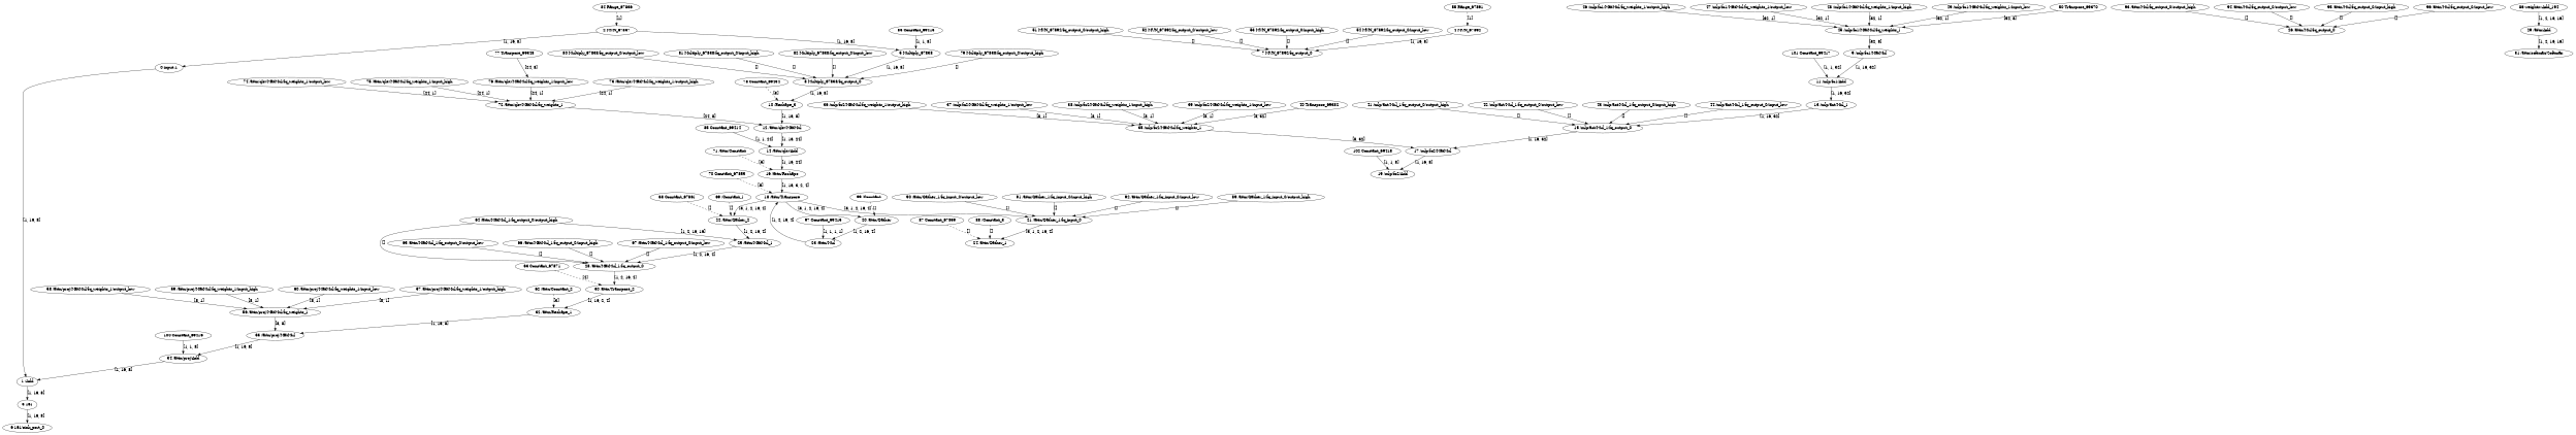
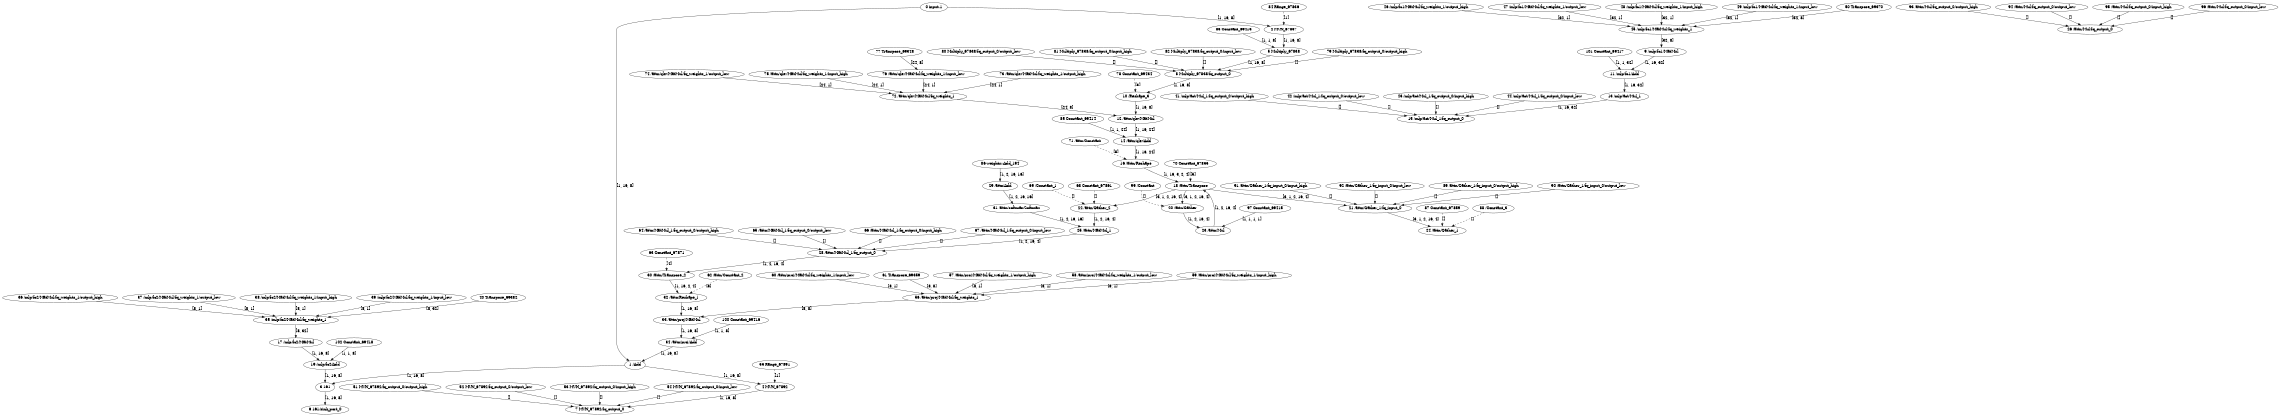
  strict digraph {
    node [type=Constant]
    edge [style=solid]
    "0 input.1" [type=Parameter]
    "1 /Add" [type=Add]
    "2 MVN_67837" [type=MVN]
    "3 161" [type=Add]
    "4 MVN_67892" [type=MVN]
    "5 Multiply_67838" [type=Multiply]
    "6 161/sink_port_0" [type=Result]
    "7 MVN_67892/fq_output_0" [type=FakeQuantize]
    "8 Multiply_67838/fq_output_0" [type=FakeQuantize]
    "10 /Reshape_3" [type=Reshape]
    "9 /mlp/fc1/MatMul" [type=MatMul]
    "11 /mlp/fc1/Add" [type=Add]
    "12 /attn/qkv/MatMul" [type=MatMul]
    "13 /mlp/act/Mul_1" [type=Gelu]
    "14 /attn/qkv/Add" [type=Add]
    "15 /mlp/act/Mul_1/fq_output_0" [type=FakeQuantize]
    "16 /attn/Reshape" [type=Reshape]
    "17 /mlp/fc2/MatMul" [type=MatMul]
    "18 /attn/Transpose" [type=Transpose]
    "19 /mlp/fc2/Add" [type=Add]
    "20 /attn/Gather" [type=Gather]
    "21 /attn/Gather_1/fq_input_0" [type=FakeQuantize]
    "22 /attn/Gather_2" [type=Gather]
    "23 /attn/Mul" [type=Multiply]
    "24 /attn/Gather_1" [type=Gather]
    "25 /attn/MatMul_1" [type=MatMul]
    "28 /attn/MatMul_1/fq_output_0" [type=FakeQuantize]
    "26 /attn/Mul/fq_output_0" [type=FakeQuantize]
    "30 /attn/Transpose_2" [type=Transpose]
    "29 /attn/Add" [type=Add]
    "31 /attn/softmax/Softmax" [type=Softmax]
    "32 /attn/Reshape_1" [type=Reshape]
    "33 /attn/proj/MatMul" [type=MatMul]
    "34 /attn/proj/Add" [type=Add]
    "35 /mlp/fc2/MatMul/fq_weights_1" [type=FakeQuantize]
    "36 /mlp/fc2/MatMul/fq_weights_1/output_high"
    "37 /mlp/fc2/MatMul/fq_weights_1/output_low"
    "38 /mlp/fc2/MatMul/fq_weights_1/input_high"
    "39 /mlp/fc2/MatMul/fq_weights_1/input_low"
    "40 Transpose_69382"
    "41 /mlp/act/Mul_1/fq_output_0/output_high"
    "42 /mlp/act/Mul_1/fq_output_0/output_low"
    "43 /mlp/act/Mul_1/fq_output_0/input_high"
    "44 /mlp/act/Mul_1/fq_output_0/input_low"
    "45 /mlp/fc1/MatMul/fq_weights_1" [type=FakeQuantize]
    "46 /mlp/fc1/MatMul/fq_weights_1/output_high"
    "47 /mlp/fc1/MatMul/fq_weights_1/output_low"
    "48 /mlp/fc1/MatMul/fq_weights_1/input_high"
    "49 /mlp/fc1/MatMul/fq_weights_1/input_low"
    "50 Transpose_69370"
    "51 MVN_67892/fq_output_0/output_high"
    "52 MVN_67892/fq_output_0/output_low"
    "53 MVN_67892/fq_output_0/input_high"
    "54 MVN_67892/fq_output_0/input_low"
    "55 Range_67891"
    "56 /attn/proj/MatMul/fq_weights_1" [type=FakeQuantize]
    "57 /attn/proj/MatMul/fq_weights_1/output_high"
    "58 /attn/proj/MatMul/fq_weights_1/output_low"
    "59 /attn/proj/MatMul/fq_weights_1/input_high"
    "60 /attn/proj/MatMul/fq_weights_1/input_low"
+   "61 Transpose_69359"
    "62 /attn/Constant_2"
    "63 Constant_67871"
    "64 /attn/MatMul_1/fq_output_0/output_high"
    "65 /attn/MatMul_1/fq_output_0/output_low"
    "66 /attn/MatMul_1/fq_output_0/input_high"
    "67 /attn/MatMul_1/fq_output_0/input_low"
    "68 Constant_67861"
    "69 /Constant_1"
    "70 Constant_67855"
    "71 /attn/Constant"
    "72 /attn/qkv/MatMul/fq_weights_1" [type=FakeQuantize]
    "73 /attn/qkv/MatMul/fq_weights_1/output_high"
    "74 /attn/qkv/MatMul/fq_weights_1/output_low"
    "75 /attn/qkv/MatMul/fq_weights_1/input_high"
    "76 /attn/qkv/MatMul/fq_weights_1/input_low"
    "77 Transpose_69348"
    "78 Constant_69434"
    "79 Multiply_67838/fq_output_0/output_high"
    "80 Multiply_67838/fq_output_0/output_low"
    "81 Multiply_67838/fq_output_0/input_high"
    "82 Multiply_67838/fq_output_0/input_low"
    "83 Constant_69413"
    "84 Range_67836"
    "85 Constant_69414"
    n86 [label="86 weights::Add_194"]
    "87 Constant_67859"
    "88 /Constant_3"
    "89 /attn/Gather_1/fq_input_0/output_high"
    "90 /attn/Gather_1/fq_input_0/output_low"
    "91 /attn/Gather_1/fq_input_0/input_high"
    "92 /attn/Gather_1/fq_input_0/input_low"
    "93 /attn/Mul/fq_output_0/output_high"
    "94 /attn/Mul/fq_output_0/output_low"
    "95 /attn/Mul/fq_output_0/input_high"
    "96 /attn/Mul/fq_output_0/input_low"
    "97 Constant_69415"
    "99 /Constant"
    "100 Constant_69416"
    "101 Constant_69417"
    "102 Constant_69418"
    "0 input.1" -> "1 /Add" [label="[1, 16, 8]"]
-   "2 MVN_67837" -> "0 input.1" [label="[1, 16, 8]"]
+   "0 input.1" -> "2 MVN_67837" [label="[1, 16, 8]"]
    "1 /Add" -> "3 161" [label="[1, 16, 8]"]
+   "1 /Add" -> "4 MVN_67892" [label="[1, 16, 8]"]
    "2 MVN_67837" -> "5 Multiply_67838" [label="[1, 16, 8]"]
    "3 161" -> "6 161/sink_port_0" [label="[1, 16, 8]"]
    "4 MVN_67892" -> "7 MVN_67892/fq_output_0" [label="[1, 16, 8]"]
    "5 Multiply_67838" -> "8 Multiply_67838/fq_output_0" [label="[1, 16, 8]"]
    "8 Multiply_67838/fq_output_0" -> "10 /Reshape_3" [label="[1, 16, 8]"]
    "10 /Reshape_3" -> "12 /attn/qkv/MatMul" [label="[1, 16, 8]"]
    "9 /mlp/fc1/MatMul" -> "11 /mlp/fc1/Add" [label="[1, 16, 32]"]
    "11 /mlp/fc1/Add" -> "13 /mlp/act/Mul_1" [label="[1, 16, 32]"]
    "12 /attn/qkv/MatMul" -> "14 /attn/qkv/Add" [label="[1, 16, 24]"]
    "13 /mlp/act/Mul_1" -> "15 /mlp/act/Mul_1/fq_output_0" [label="[1, 16, 32]"]
    "14 /attn/qkv/Add" -> "16 /attn/Reshape" [label="[1, 16, 24]"]
-   "15 /mlp/act/Mul_1/fq_output_0" -> "17 /mlp/fc2/MatMul" [label="[1, 16, 32]"]
    "16 /attn/Reshape" -> "18 /attn/Transpose" [label="[1, 16, 3, 2, 4]"]
    "17 /mlp/fc2/MatMul" -> "19 /mlp/fc2/Add" [label="[1, 16, 8]"]
    "18 /attn/Transpose" -> "20 /attn/Gather" [label="[3, 1, 2, 16, 4]"]
    "18 /attn/Transpose" -> "21 /attn/Gather_1/fq_input_0" [label="[3, 1, 2, 16, 4]"]
    "18 /attn/Transpose" -> "22 /attn/Gather_2" [label="[3, 1, 2, 16, 4]"]
+   "19 /mlp/fc2/Add" -> "3 161" [label="[1, 16, 8]"]
    "20 /attn/Gather" -> "23 /attn/Mul" [label="[1, 2, 16, 4]"]
    "21 /attn/Gather_1/fq_input_0" -> "24 /attn/Gather_1" [label="[3, 1, 2, 16, 4]"]
    "22 /attn/Gather_2" -> "25 /attn/MatMul_1" [label="[1, 2, 16, 4]"]
    "23 /attn/Mul" -> "18 /attn/Transpose" [label="[1, 2, 16, 4]"]
    "25 /attn/MatMul_1" -> "28 /attn/MatMul_1/fq_output_0" [label="[1, 2, 16, 4]"]
    "28 /attn/MatMul_1/fq_output_0" -> "30 /attn/Transpose_2" [label="[1, 2, 16, 4]"]
    "30 /attn/Transpose_2" -> "32 /attn/Reshape_1" [label="[1, 16, 2, 4]"]
    "29 /attn/Add" -> "31 /attn/softmax/Softmax" [label="[1, 2, 16, 16]"]
-   "64 /attn/MatMul_1/fq_output_0/output_high" -> "25 /attn/MatMul_1" [label="[1, 2, 16, 16]"]
+   "31 /attn/softmax/Softmax" -> "25 /attn/MatMul_1" [label="[1, 2, 16, 16]"]
    "32 /attn/Reshape_1" -> "33 /attn/proj/MatMul" [label="[1, 16, 8]"]
    "33 /attn/proj/MatMul" -> "34 /attn/proj/Add" [label="[1, 16, 8]"]
    "34 /attn/proj/Add" -> "1 /Add" [label="[1, 16, 8]"]
    "35 /mlp/fc2/MatMul/fq_weights_1" -> "17 /mlp/fc2/MatMul" [label="[8, 32]"]
    "36 /mlp/fc2/MatMul/fq_weights_1/output_high" -> "35 /mlp/fc2/MatMul/fq_weights_1" [label="[8, 1]"]
    "37 /mlp/fc2/MatMul/fq_weights_1/output_low" -> "35 /mlp/fc2/MatMul/fq_weights_1" [label="[8, 1]"]
    "38 /mlp/fc2/MatMul/fq_weights_1/input_high" -> "35 /mlp/fc2/MatMul/fq_weights_1" [label="[8, 1]"]
    "39 /mlp/fc2/MatMul/fq_weights_1/input_low" -> "35 /mlp/fc2/MatMul/fq_weights_1" [label="[8, 1]"]
    "40 Transpose_69382" -> "35 /mlp/fc2/MatMul/fq_weights_1" [label="[8, 32]"]
    "41 /mlp/act/Mul_1/fq_output_0/output_high" -> "15 /mlp/act/Mul_1/fq_output_0" [label="[]"]
    "42 /mlp/act/Mul_1/fq_output_0/output_low" -> "15 /mlp/act/Mul_1/fq_output_0" [label="[]"]
    "43 /mlp/act/Mul_1/fq_output_0/input_high" -> "15 /mlp/act/Mul_1/fq_output_0" [label="[]"]
    "44 /mlp/act/Mul_1/fq_output_0/input_low" -> "15 /mlp/act/Mul_1/fq_output_0" [label="[]"]
    "45 /mlp/fc1/MatMul/fq_weights_1" -> "9 /mlp/fc1/MatMul" [label="[32, 8]"]
    "46 /mlp/fc1/MatMul/fq_weights_1/output_high" -> "45 /mlp/fc1/MatMul/fq_weights_1" [label="[32, 1]"]
    "47 /mlp/fc1/MatMul/fq_weights_1/output_low" -> "45 /mlp/fc1/MatMul/fq_weights_1" [label="[32, 1]"]
    "48 /mlp/fc1/MatMul/fq_weights_1/input_high" -> "45 /mlp/fc1/MatMul/fq_weights_1" [label="[32, 1]"]
    "49 /mlp/fc1/MatMul/fq_weights_1/input_low" -> "45 /mlp/fc1/MatMul/fq_weights_1" [label="[32, 1]"]
    "50 Transpose_69370" -> "45 /mlp/fc1/MatMul/fq_weights_1" [label="[32, 8]"]
    "51 MVN_67892/fq_output_0/output_high" -> "7 MVN_67892/fq_output_0" [label="[]"]
    "52 MVN_67892/fq_output_0/output_low" -> "7 MVN_67892/fq_output_0" [label="[]"]
    "53 MVN_67892/fq_output_0/input_high" -> "7 MVN_67892/fq_output_0" [label="[]"]
    "54 MVN_67892/fq_output_0/input_low" -> "7 MVN_67892/fq_output_0" [label="[]"]
    "55 Range_67891" -> "4 MVN_67892" [label="[1]" style=dashed]
    "56 /attn/proj/MatMul/fq_weights_1" -> "33 /attn/proj/MatMul" [label="[8, 8]"]
    "57 /attn/proj/MatMul/fq_weights_1/output_high" -> "56 /attn/proj/MatMul/fq_weights_1" [label="[8, 1]"]
    "58 /attn/proj/MatMul/fq_weights_1/output_low" -> "56 /attn/proj/MatMul/fq_weights_1" [label="[8, 1]"]
    "59 /attn/proj/MatMul/fq_weights_1/input_high" -> "56 /attn/proj/MatMul/fq_weights_1" [label="[8, 1]"]
    "60 /attn/proj/MatMul/fq_weights_1/input_low" -> "56 /attn/proj/MatMul/fq_weights_1" [label="[8, 1]"]
+   "61 Transpose_69359" -> "56 /attn/proj/MatMul/fq_weights_1" [label="[8, 8]"]
    "62 /attn/Constant_2" -> "32 /attn/Reshape_1" [label="[3]" style=dashed]
    "63 Constant_67871" -> "30 /attn/Transpose_2" [label="[4]" style=dashed]
    "64 /attn/MatMul_1/fq_output_0/output_high" -> "28 /attn/MatMul_1/fq_output_0" [label="[]"]
    "65 /attn/MatMul_1/fq_output_0/output_low" -> "28 /attn/MatMul_1/fq_output_0" [label="[]"]
    "66 /attn/MatMul_1/fq_output_0/input_high" -> "28 /attn/MatMul_1/fq_output_0" [label="[]"]
    "67 /attn/MatMul_1/fq_output_0/input_low" -> "28 /attn/MatMul_1/fq_output_0" [label="[]"]
    "68 Constant_67861" -> "22 /attn/Gather_2" [label="[]" style=dashed]
    "69 /Constant_1" -> "22 /attn/Gather_2" [label="[]" style=dashed]
    "70 Constant_67855" -> "18 /attn/Transpose" [label="[5]" style=dashed]
    "71 /attn/Constant" -> "16 /attn/Reshape" [label="[5]" style=dashed]
    "72 /attn/qkv/MatMul/fq_weights_1" -> "12 /attn/qkv/MatMul" [label="[24, 8]"]
    "73 /attn/qkv/MatMul/fq_weights_1/output_high" -> "72 /attn/qkv/MatMul/fq_weights_1" [label="[24, 1]"]
    "74 /attn/qkv/MatMul/fq_weights_1/output_low" -> "72 /attn/qkv/MatMul/fq_weights_1" [label="[24, 1]"]
    "75 /attn/qkv/MatMul/fq_weights_1/input_high" -> "72 /attn/qkv/MatMul/fq_weights_1" [label="[24, 1]"]
    "76 /attn/qkv/MatMul/fq_weights_1/input_low" -> "72 /attn/qkv/MatMul/fq_weights_1" [label="[24, 1]"]
    "77 Transpose_69348" -> "76 /attn/qkv/MatMul/fq_weights_1/input_low" [label="[24, 8]"]
    "78 Constant_69434" -> "10 /Reshape_3" [label="[3]" style=dashed]
    "79 Multiply_67838/fq_output_0/output_high" -> "8 Multiply_67838/fq_output_0" [label="[]"]
    "80 Multiply_67838/fq_output_0/output_low" -> "8 Multiply_67838/fq_output_0" [label="[]"]
    "81 Multiply_67838/fq_output_0/input_high" -> "8 Multiply_67838/fq_output_0" [label="[]"]
    "82 Multiply_67838/fq_output_0/input_low" -> "8 Multiply_67838/fq_output_0" [label="[]"]
    "83 Constant_69413" -> "5 Multiply_67838" [label="[1, 1, 8]"]
    "84 Range_67836" -> "2 MVN_67837" [label="[1]" style=dashed]
    "85 Constant_69414" -> "14 /attn/qkv/Add" [label="[1, 1, 24]"]
    n86 -> "29 /attn/Add" [label="[1, 2, 16, 16]"]
    "87 Constant_67859" -> "24 /attn/Gather_1" [label="[]" style=dashed]
    "88 /Constant_3" -> "24 /attn/Gather_1" [label="[]" style=dashed]
    "89 /attn/Gather_1/fq_input_0/output_high" -> "21 /attn/Gather_1/fq_input_0" [label="[]"]
    "90 /attn/Gather_1/fq_input_0/output_low" -> "21 /attn/Gather_1/fq_input_0" [label="[]"]
    "91 /attn/Gather_1/fq_input_0/input_high" -> "21 /attn/Gather_1/fq_input_0" [label="[]"]
    "92 /attn/Gather_1/fq_input_0/input_low" -> "21 /attn/Gather_1/fq_input_0" [label="[]"]
    "93 /attn/Mul/fq_output_0/output_high" -> "26 /attn/Mul/fq_output_0" [label="[]"]
    "94 /attn/Mul/fq_output_0/output_low" -> "26 /attn/Mul/fq_output_0" [label="[]"]
    "95 /attn/Mul/fq_output_0/input_high" -> "26 /attn/Mul/fq_output_0" [label="[]"]
    "96 /attn/Mul/fq_output_0/input_low" -> "26 /attn/Mul/fq_output_0" [label="[]"]
    "97 Constant_69415" -> "23 /attn/Mul" [label="[1, 1, 1, 1]"]
    "99 /Constant" -> "20 /attn/Gather" [label="[]" style=dashed]
    "100 Constant_69416" -> "34 /attn/proj/Add" [label="[1, 1, 8]"]
    "101 Constant_69417" -> "11 /mlp/fc1/Add" [label="[1, 1, 32]"]
    "102 Constant_69418" -> "19 /mlp/fc2/Add" [label="[1, 1, 8]"]
  }
